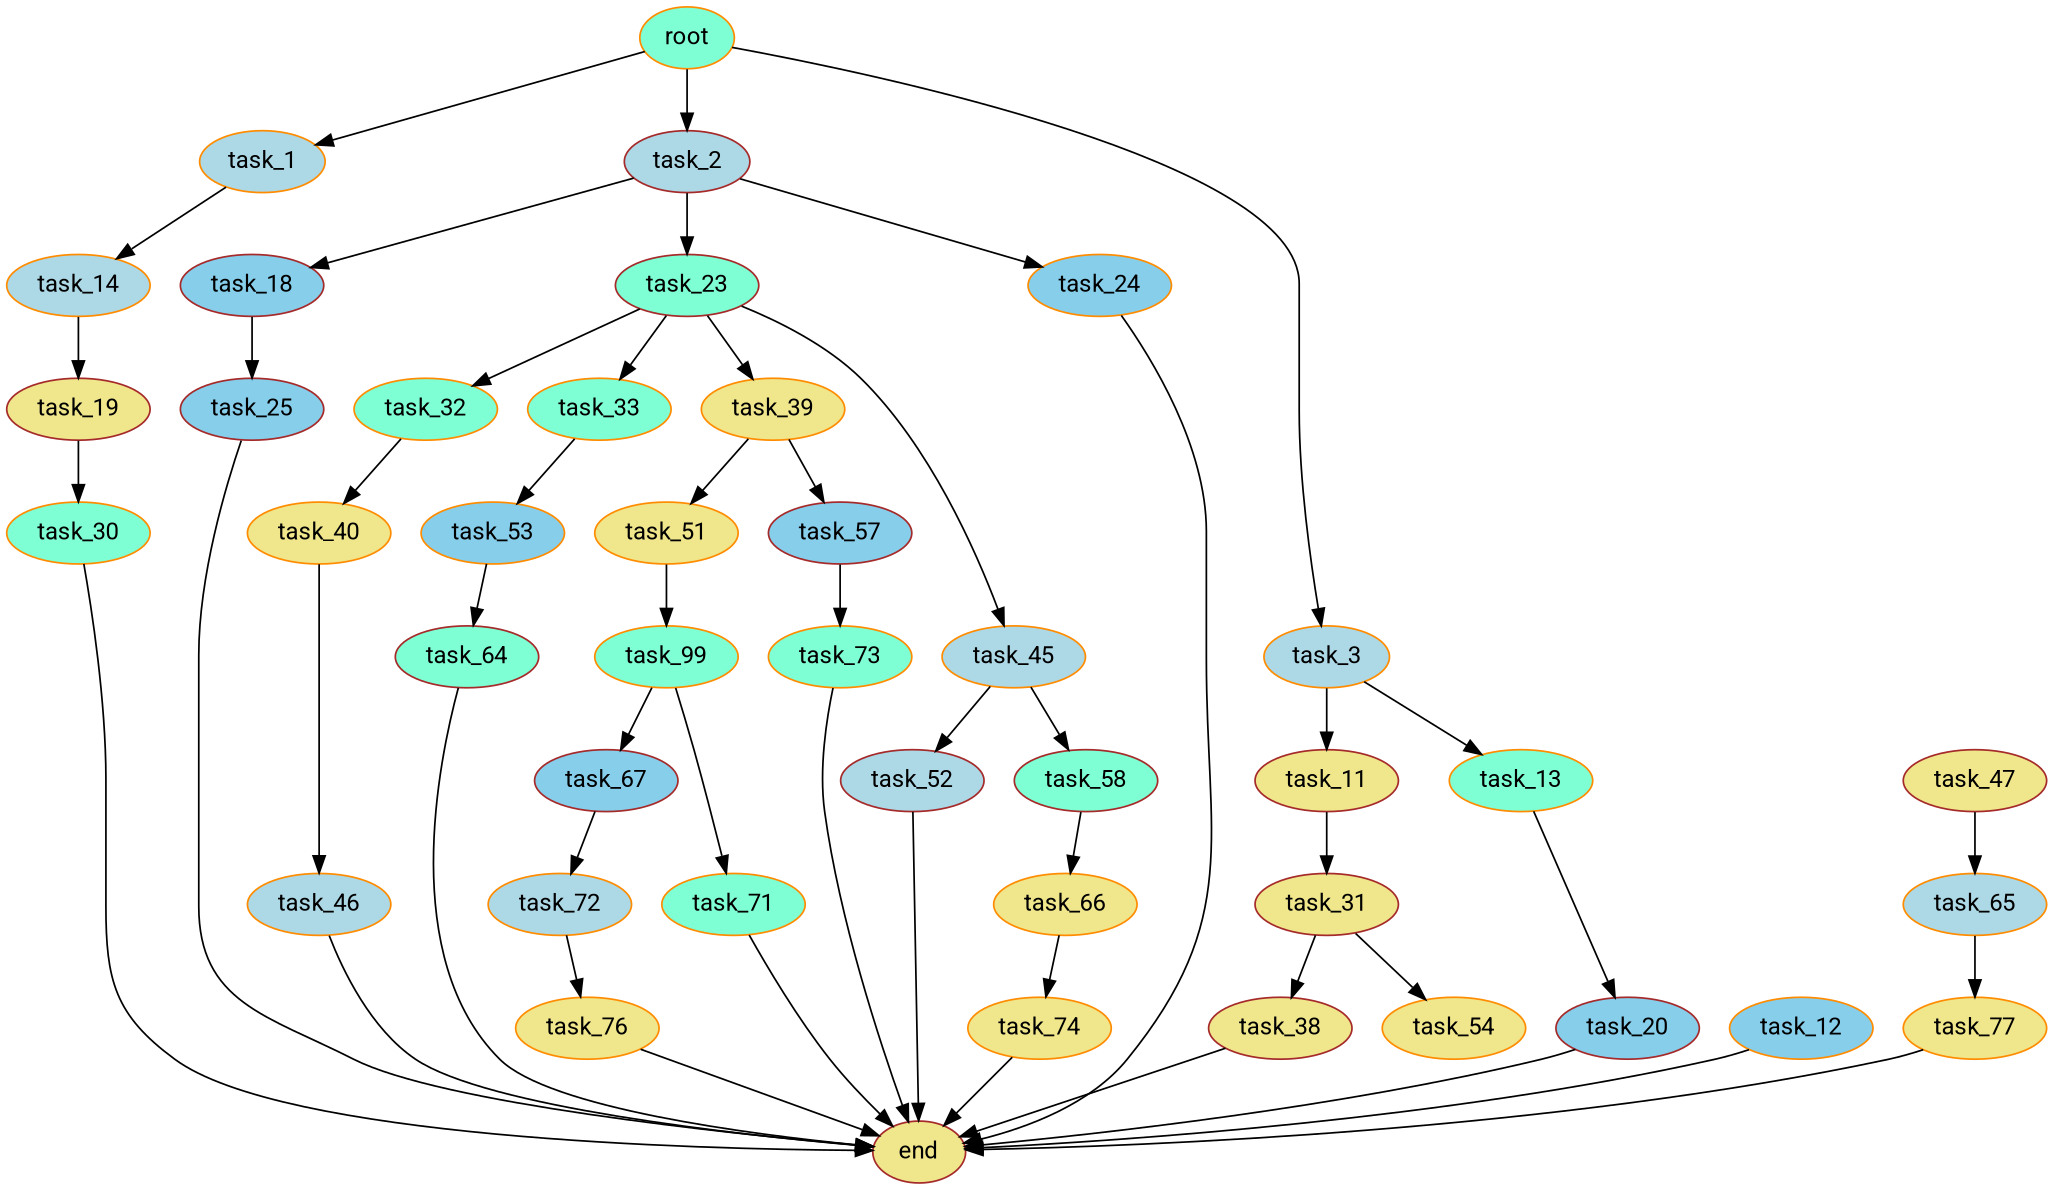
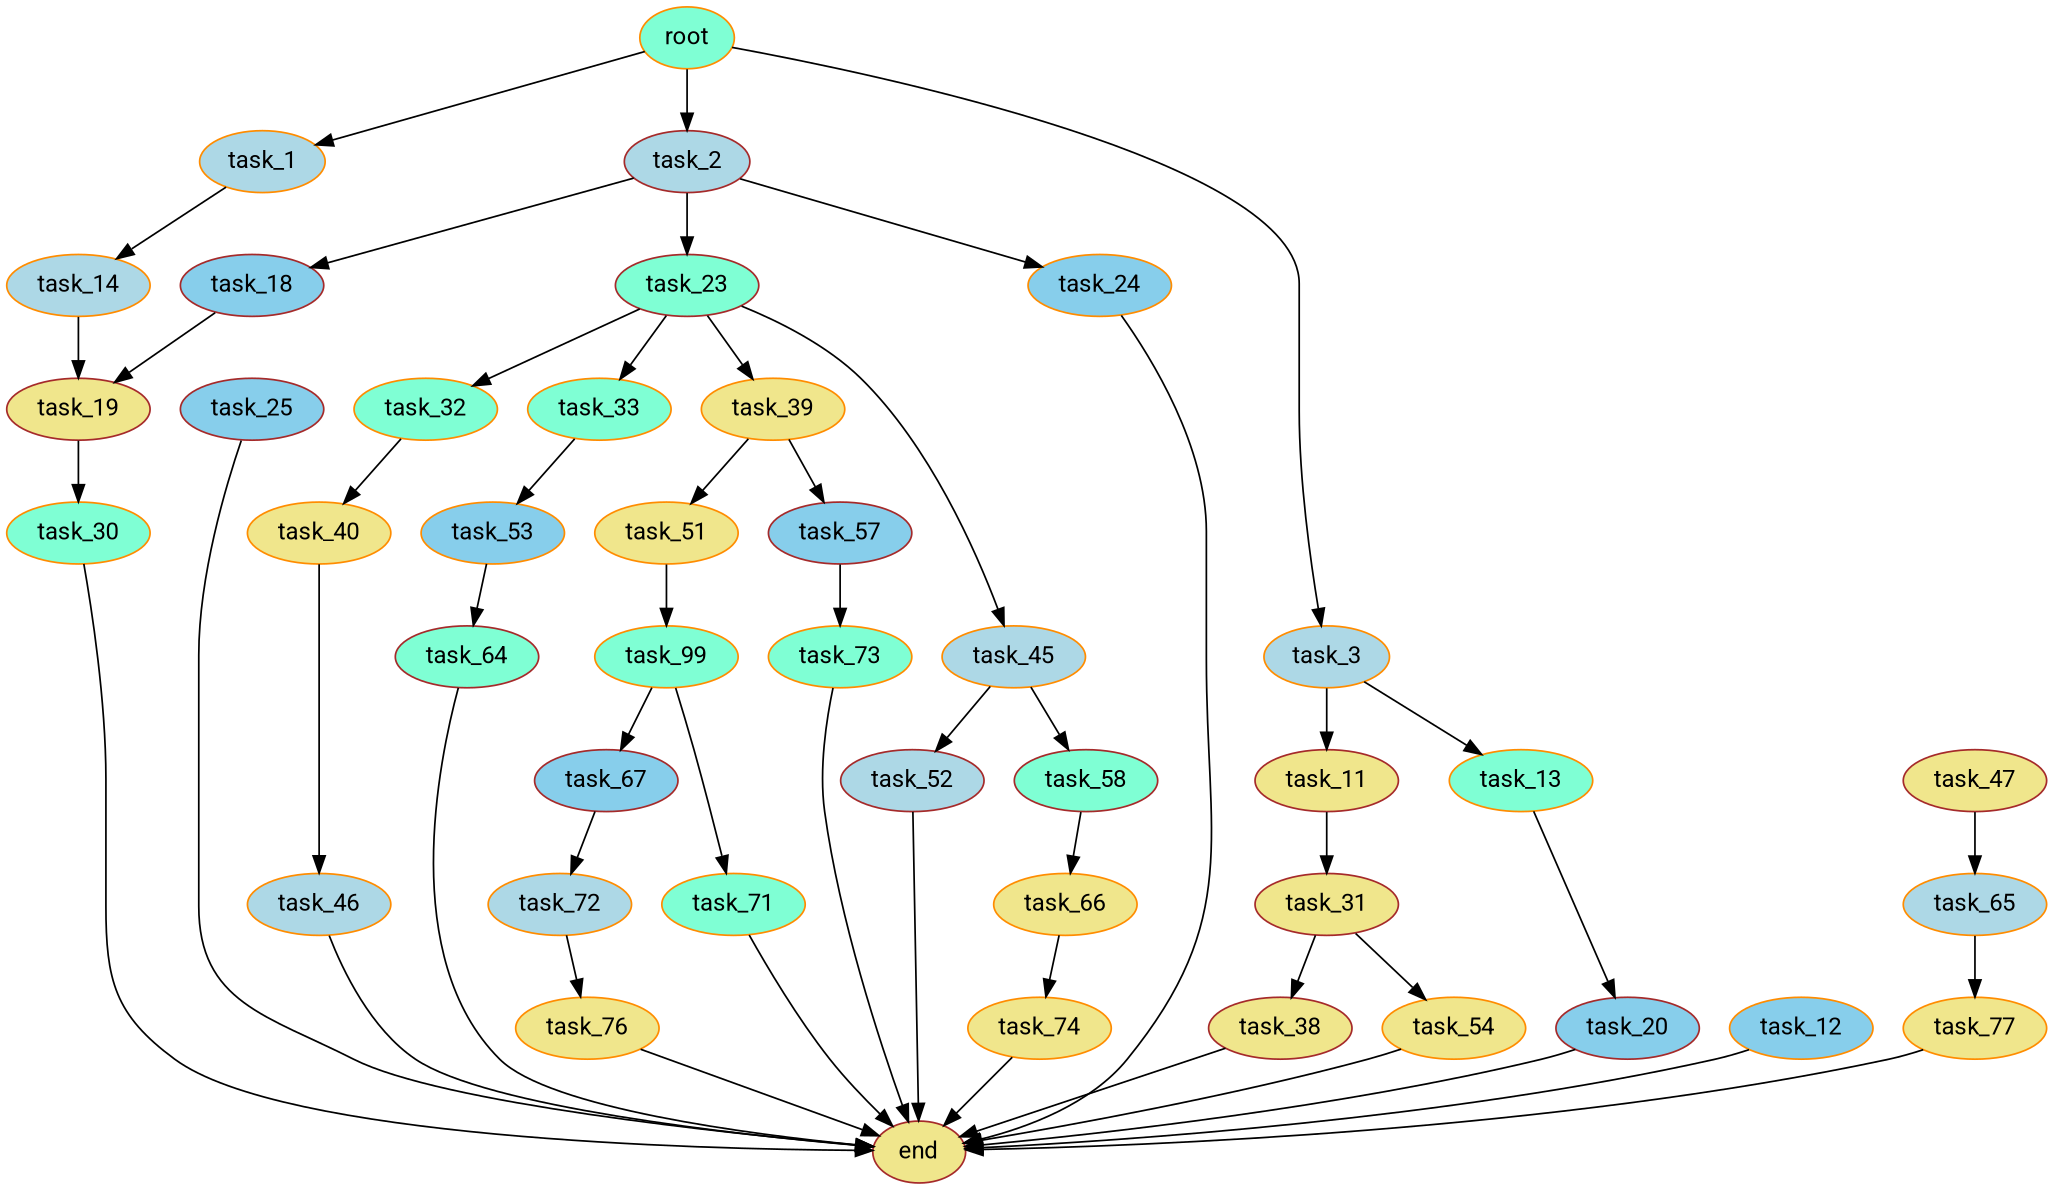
  digraph {
    fontname=Roboto
    node [color=darkorange fillcolor=khaki fontname=Roboto style=filled]
    edge [fontname=Roboto]
    root [fillcolor=aquamarine]
    task_1 [fillcolor=lightblue]
    task_2 [color=brown fillcolor=lightblue]
    task_3 [fillcolor=lightblue]
    task_14 [fillcolor=lightblue]
    task_18 [color=brown fillcolor=skyblue]
    task_23 [color=brown fillcolor=aquamarine]
    task_24 [fillcolor=skyblue]
    task_11 [color=brown]
    task_13 [fillcolor=aquamarine]
    task_19 [color=brown]
    task_12 [fillcolor=skyblue]
    end [color=brown]
    task_25 [color=brown fillcolor=skyblue]
    task_32 [fillcolor=aquamarine]
    task_33 [fillcolor=aquamarine]
    task_39
    task_45 [fillcolor=lightblue]
    task_31 [color=brown]
    task_20 [color=brown fillcolor=skyblue]
    task_38 [color=brown]
    task_54
    task_30 [fillcolor=aquamarine]
    task_40
    task_53 [fillcolor=skyblue]
    task_51
    task_57 [color=brown fillcolor=skyblue]
    task_52 [color=brown fillcolor=lightblue]
    task_58 [color=brown fillcolor=aquamarine]
    task_46 [fillcolor=lightblue]
    task_64 [color=brown fillcolor=aquamarine]
    n32 [fillcolor=aquamarine label=task_99]
    task_73 [fillcolor=aquamarine]
    task_47 [color=brown]
    task_65 [fillcolor=lightblue]
    task_66
    task_77
    task_67 [color=brown fillcolor=skyblue]
    task_71 [fillcolor=aquamarine]
    task_74
    task_72 [fillcolor=lightblue]
    task_76
    root -> task_1
    root -> task_2
    root -> task_3
    task_1 -> task_14
    task_2 -> task_18
    task_2 -> task_23
    task_2 -> task_24
    task_3 -> task_11
    task_3 -> task_13
    task_14 -> task_19
-   task_18 -> task_25
+   task_18 -> task_19
    task_23 -> task_32
    task_23 -> task_33
    task_23 -> task_39
    task_23 -> task_45
    task_24 -> end
    task_11 -> task_31
    task_13 -> task_20
    task_19 -> task_30
    task_12 -> end
    task_25 -> end
    task_32 -> task_40
    task_33 -> task_53
    task_39 -> task_51
    task_39 -> task_57
    task_45 -> task_52
    task_45 -> task_58
    task_31 -> task_38
    task_31 -> task_54
    task_20 -> end
    task_38 -> end
+   task_54 -> end
    task_30 -> end
    task_40 -> task_46
    task_53 -> task_64
    task_51 -> n32
    task_57 -> task_73
    task_52 -> end
    task_58 -> task_66
    task_46 -> end
    task_64 -> end
    n32 -> task_67
    n32 -> task_71
    task_73 -> end
    task_47 -> task_65
    task_65 -> task_77
    task_66 -> task_74
    task_77 -> end
    task_67 -> task_72
    task_71 -> end
    task_74 -> end
    task_72 -> task_76
    task_76 -> end
  }
